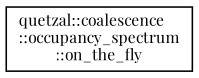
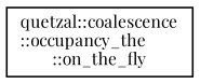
  digraph {
    rankdir=LR
    fontname="Playfair Display"
-   n1 [color=black fillcolor=white fontname="Playfair Display" fontsize=10 height=0.2 label="quetzal::coalescence\l::occupancy_spectrum\l::on_the_fly" shape=record style=filled width=0.4]
+   n1 [color=black fillcolor=white fontname="Playfair Display" fontsize=10 height=0.2 label="quetzal::coalescence\l::occupancy_the\l::on_the_fly" shape=record style=filled width=0.4]
  }
